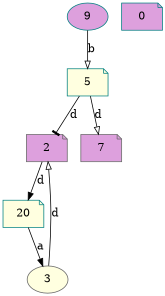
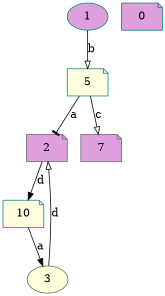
  strict digraph {
    node [color=teal fillcolor=plum shape=note style=filled]
    edge [arrowhead=onormal]
-   1 [shape=ellipse label=9]
+   1 [shape=ellipse]
    5 [fillcolor=lightyellow]
    2 [color=gray40]
    7 [color=gray40]
    0
-   10 [fillcolor=lightyellow label=20]
+   10 [fillcolor=lightyellow]
    3 [color=gray40 fillcolor=lightyellow shape=ellipse]
    1 -> 5 [label=b]
-   5 -> 2 [arrowhead=tee label=d]
-   5 -> 7 [label=d]
+   5 -> 2 [arrowhead=tee label=a]
+   5 -> 7 [label=c]
    2 -> 10 [arrowhead=normal label=d]
    10 -> 3 [arrowhead=normal label=a]
    3 -> 2 [label=d]
  }
